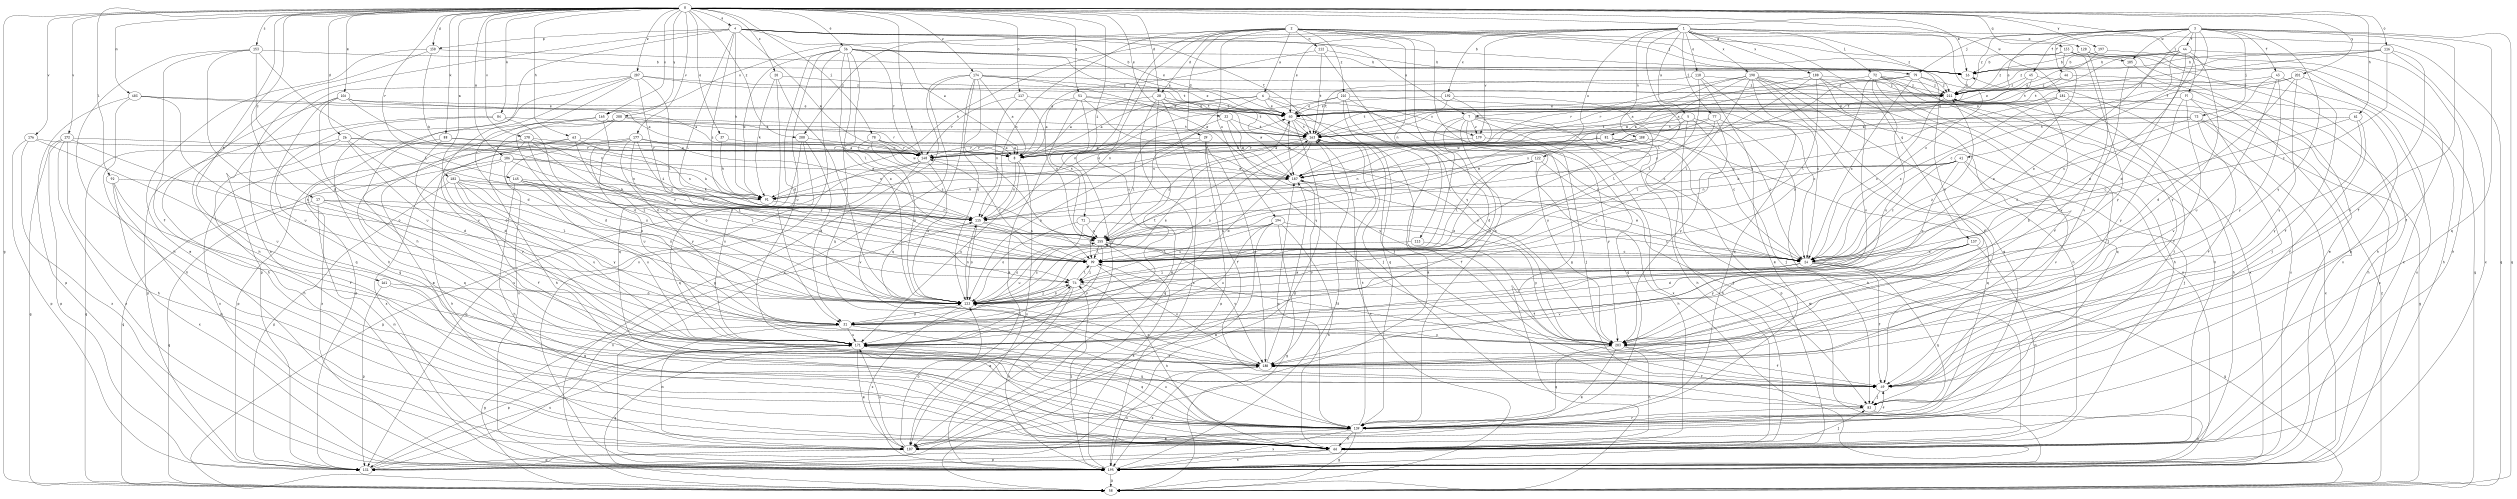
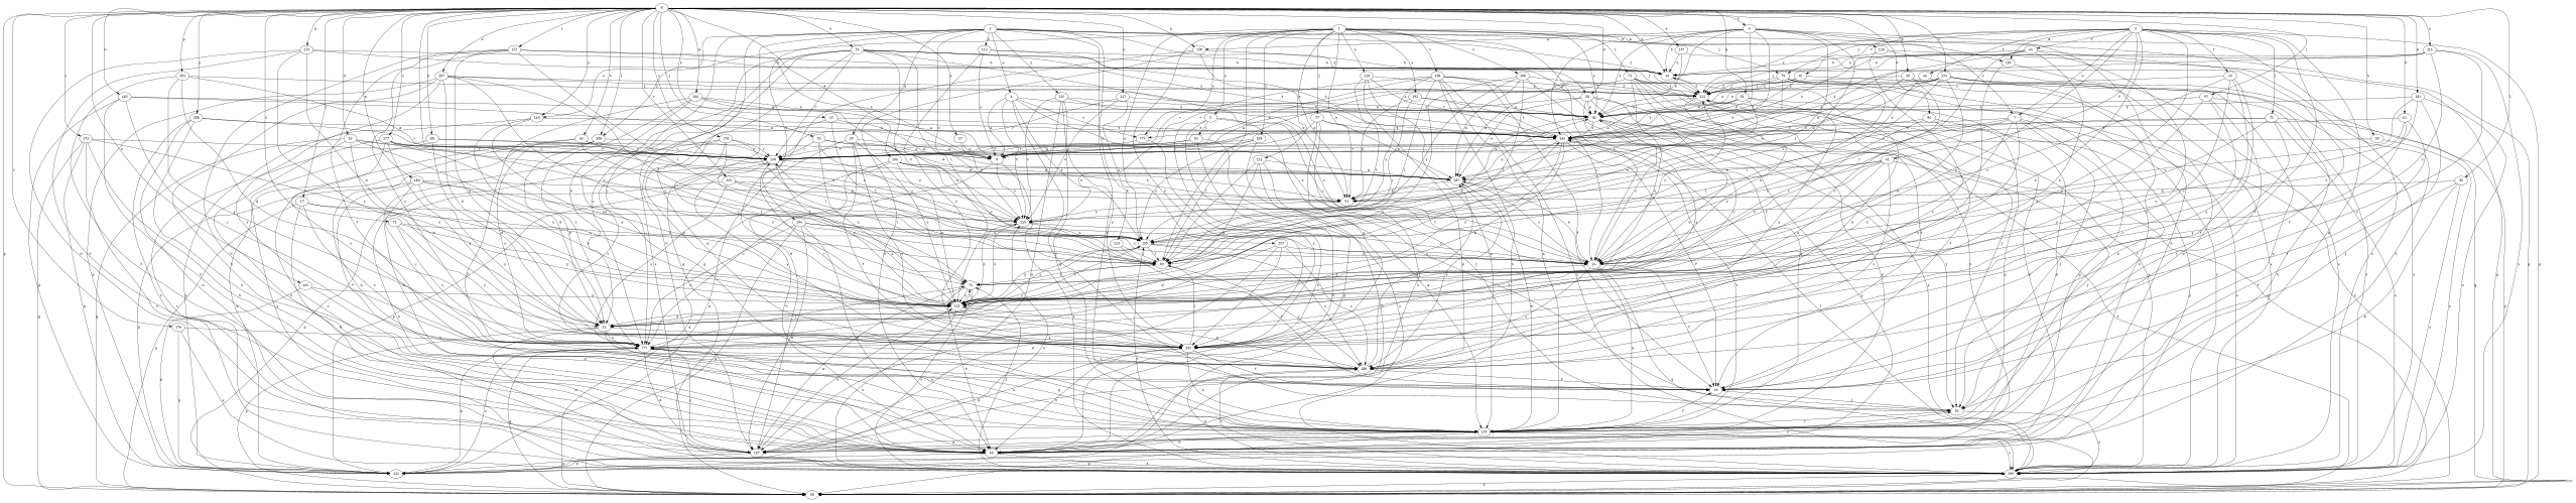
  strict digraph {
    fontname="JetBrains Mono"
    node [fontname="JetBrains Mono"]
    edge [fontname="JetBrains Mono"]
    0
    4
    16
    17
    20
    26
    28
    32
    36
    37
    51
    58
+   59
    61
    63
    70
    71
    84
    88
    92
    97
    n22 [label=403]
    104
    106
    116
    117
    130
    133
    145
    148
    153
    161
    165
    172
    174
    176
    177
    178
    181
    182
    197
    200
    201
    207
    208
    40
    91
    99
    7
    8
    66
    155
    163
    187
    195
    211
    107
    115
    180
    139
    123
    31
    203
    171
    24
    49
    131
    74
    83
    1
    5
    72
    77
    108
    118
    120
    122
    137
    179
    188
    190
    192
    81
    2
    6
    29
    79
    112
    113
    185
    194
    210
    3
    41
    43
    44
    45
    46
    73
    0 -> 4 [label=a]
    0 -> 16 [label=b]
    0 -> 17 [label=c]
    0 -> 20 [label=c]
    0 -> 26 [label=d]
    0 -> 28 [label=d]
    0 -> 32 [label=e]
    0 -> 36 [label=e]
    0 -> 37 [label=e]
    0 -> 51 [label=g]
    0 -> 58 [label=g]
+   0 -> 59 [label=h]
    0 -> 61 [label=h]
    0 -> 63 [label=h]
    0 -> 70 [label=i]
    0 -> 71 [label=i]
    0 -> 84 [label=k]
    0 -> 88 [label=k]
    0 -> 92 [label=l]
    0 -> 97 [label=l]
    0 -> n22 [label=m]
    0 -> 104 [label=m]
    0 -> 106 [label=m]
    0 -> 116 [label=o]
    0 -> 117 [label=o]
    0 -> 130 [label=p]
    0 -> 133 [label=q]
    0 -> 145 [label=r]
    0 -> 148 [label=r]
    0 -> 153 [label=s]
    0 -> 161 [label=t]
    0 -> 165 [label=u]
    0 -> 172 [label=v]
    0 -> 174 [label=v]
    0 -> 176 [label=v]
    0 -> 177 [label=v]
    0 -> 178 [label=v]
    0 -> 181 [label=w]
    0 -> 182 [label=w]
    0 -> 197 [label=y]
    0 -> 200 [label=y]
    0 -> 201 [label=y]
    0 -> 207 [label=z]
    0 -> 208 [label=z]
    4 -> 16 [label=b]
    4 -> 130 [label=p]
    4 -> 40 [label=e]
    4 -> 91 [label=k]
    4 -> 99 [label=l]
    4 -> 7 [label=a]
    4 -> 8 [label=a]
    4 -> 66 [label=h]
    4 -> 155 [label=s]
    4 -> 163 [label=t]
    4 -> 187 [label=w]
    4 -> 195 [label=x]
    16 -> 211 [label=z]
    17 -> 58 [label=g]
    17 -> 99 [label=l]
    17 -> 107 [label=m]
    17 -> 115 [label=n]
    17 -> 180 [label=v]
    20 -> 91 [label=k]
    20 -> 211 [label=z]
    20 -> 139 [label=q]
    20 -> 123 [label=o]
    26 -> 58 [label=g]
    26 -> 148 [label=r]
    26 -> 66 [label=h]
    26 -> 115 [label=n]
    26 -> 123 [label=o]
    26 -> 31 [label=d]
    28 -> 58 [label=g]
    28 -> 40 [label=e]
    28 -> 8 [label=a]
    28 -> 187 [label=w]
    28 -> 195 [label=x]
    28 -> 107 [label=m]
    28 -> 203 [label=y]
    32 -> 99 [label=l]
    32 -> 163 [label=t]
    32 -> 187 [label=w]
    32 -> 203 [label=y]
    36 -> 16 [label=b]
    36 -> 148 [label=r]
    36 -> 40 [label=e]
    36 -> 91 [label=k]
    36 -> 99 [label=l]
    36 -> 163 [label=t]
    36 -> 195 [label=x]
    36 -> 139 [label=q]
    36 -> 123 [label=o]
    36 -> 31 [label=d]
    36 -> 171 [label=u]
    37 -> 91 [label=k]
    37 -> 8 [label=a]
    51 -> 40 [label=e]
    51 -> 8 [label=a]
    51 -> 155 [label=s]
    51 -> 163 [label=t]
    51 -> 107 [label=m]
    51 -> 203 [label=y]
    58 -> 163 [label=t]
    58 -> 211 [label=z]
+   59 -> 148 [label=r]
+   59 -> 195 [label=x]
    61 -> 163 [label=t]
    61 -> 203 [label=y]
    61 -> 24 [label=c]
    61 -> 49 [label=f]
    63 -> 148 [label=r]
    63 -> 195 [label=x]
    63 -> 115 [label=n]
    63 -> 131 [label=p]
    63 -> 74 [label=i]
    70 -> 148 [label=r]
    70 -> 8 [label=a]
    70 -> 155 [label=s]
    70 -> 187 [label=w]
    70 -> 123 [label=o]
    71 -> 155 [label=s]
    71 -> 123 [label=o]
    71 -> 203 [label=y]
    71 -> 171 [label=u]
    84 -> 163 [label=t]
    84 -> 139 [label=q]
    84 -> 123 [label=o]
    84 -> 131 [label=p]
    88 -> 148 [label=r]
    88 -> 8 [label=a]
    88 -> 195 [label=x]
    88 -> 31 [label=d]
    92 -> 91 [label=k]
    92 -> 195 [label=x]
    92 -> 107 [label=m]
    92 -> 49 [label=f]
    97 -> 40 [label=e]
    97 -> 66 [label=h]
    97 -> 180 [label=v]
    97 -> 203 [label=y]
    97 -> 83 [label=j]
    n22 -> 40 [label=e]
    n22 -> 8 [label=a]
    n22 -> 66 [label=h]
    n22 -> 171 [label=u]
    n22 -> 131 [label=p]
    104 -> 40 [label=e]
    104 -> 8 [label=a]
    104 -> 66 [label=h]
    104 -> 115 [label=n]
    104 -> 139 [label=q]
    104 -> 171 [label=u]
    106 -> 58 [label=g]
    106 -> 91 [label=k]
    106 -> 66 [label=h]
    106 -> 187 [label=w]
    106 -> 123 [label=o]
    106 -> 24 [label=c]
    116 -> 16 [label=b]
    116 -> 163 [label=t]
    116 -> 195 [label=x]
    116 -> 211 [label=z]
    116 -> 180 [label=v]
    116 -> 24 [label=c]
    117 -> 148 [label=r]
    117 -> 40 [label=e]
    117 -> 155 [label=s]
    117 -> 115 [label=n]
    130 -> 16 [label=b]
    130 -> 91 [label=k]
    130 -> 66 [label=h]
    130 -> 107 [label=m]
    133 -> 16 [label=b]
    133 -> 66 [label=h]
    133 -> 211 [label=z]
    133 -> 107 [label=m]
    133 -> 123 [label=o]
    133 -> 203 [label=y]
    145 -> 91 [label=k]
    145 -> 99 [label=l]
    145 -> 66 [label=h]
    145 -> 115 [label=n]
    145 -> 171 [label=u]
    148 -> 58 [label=g]
    148 -> 187 [label=w]
    148 -> 180 [label=v]
    148 -> 123 [label=o]
    148 -> 131 [label=p]
    153 -> 16 [label=b]
    153 -> 99 [label=l]
    153 -> 66 [label=h]
    153 -> 31 [label=d]
    153 -> 171 [label=u]
    153 -> 49 [label=f]
    161 -> 139 [label=q]
    161 -> 123 [label=o]
    161 -> 131 [label=p]
    165 -> 163 [label=t]
    165 -> 123 [label=o]
    165 -> 31 [label=d]
    165 -> 131 [label=p]
    172 -> 58 [label=g]
    172 -> 148 [label=r]
    172 -> 66 [label=h]
    172 -> 195 [label=x]
    172 -> 123 [label=o]
    172 -> 131 [label=p]
    174 -> 58 [label=g]
    174 -> 40 [label=e]
    174 -> 99 [label=l]
    174 -> 8 [label=a]
    174 -> 187 [label=w]
    174 -> 195 [label=x]
    174 -> 211 [label=z]
    174 -> 139 [label=q]
    174 -> 123 [label=o]
-   176 -> 8 [label=a]
+   153 -> 8 [label=a]
    176 -> 195 [label=x]
    176 -> 171 [label=u]
    176 -> 131 [label=p]
    177 -> 148 [label=r]
    177 -> 155 [label=s]
    177 -> 195 [label=x]
    177 -> 115 [label=n]
    177 -> 123 [label=o]
    177 -> 203 [label=y]
    177 -> 171 [label=u]
    178 -> 148 [label=r]
    178 -> 99 [label=l]
    178 -> 180 [label=v]
    178 -> 139 [label=q]
    178 -> 123 [label=o]
    178 -> 74 [label=i]
    181 -> 40 [label=e]
    181 -> 155 [label=s]
    181 -> 195 [label=x]
    181 -> 24 [label=c]
    181 -> 83 [label=j]
    182 -> 91 [label=k]
    182 -> 155 [label=s]
    182 -> 123 [label=o]
    182 -> 203 [label=y]
    182 -> 171 [label=u]
    182 -> 49 [label=f]
    182 -> 131 [label=p]
    197 -> 16 [label=b]
    197 -> 40 [label=e]
    197 -> 49 [label=f]
    200 -> 148 [label=r]
    200 -> 66 [label=h]
    200 -> 163 [label=t]
    200 -> 195 [label=x]
    200 -> 107 [label=m]
    201 -> 66 [label=h]
    201 -> 187 [label=w]
    201 -> 211 [label=z]
    201 -> 31 [label=d]
    201 -> 203 [label=y]
    207 -> 99 [label=l]
    207 -> 66 [label=h]
    207 -> 163 [label=t]
    207 -> 211 [label=z]
    207 -> 180 [label=v]
    207 -> 31 [label=d]
    207 -> 131 [label=p]
    207 -> 74 [label=i]
    208 -> 148 [label=r]
    208 -> 139 [label=q]
    208 -> 31 [label=d]
    208 -> 171 [label=u]
    40 -> 163 [label=t]
    40 -> 187 [label=w]
    40 -> 24 [label=c]
    40 -> 131 [label=p]
    40 -> 83 [label=j]
    91 -> 40 [label=e]
    91 -> 115 [label=n]
    99 -> 148 [label=r]
    99 -> 180 [label=v]
    99 -> 74 [label=i]
    7 -> 99 [label=l]
    7 -> 195 [label=x]
    7 -> 139 [label=q]
    7 -> 31 [label=d]
    7 -> 171 [label=u]
    7 -> 24 [label=c]
    7 -> 83 [label=j]
    7 -> 179 [label=v]
    8 -> 195 [label=x]
    8 -> 115 [label=n]
    8 -> 171 [label=u]
    66 -> 195 [label=x]
    66 -> 131 [label=p]
    66 -> 83 [label=j]
    155 -> 99 [label=l]
    155 -> 180 [label=v]
    155 -> 123 [label=o]
    155 -> 171 [label=u]
    155 -> 24 [label=c]
    163 -> 148 [label=r]
    163 -> 155 [label=s]
    163 -> 123 [label=o]
    163 -> 31 [label=d]
    163 -> 49 [label=f]
    187 -> 91 [label=k]
    187 -> 180 [label=v]
    187 -> 24 [label=c]
    195 -> 58 [label=g]
    195 -> 155 [label=s]
    195 -> 163 [label=t]
    195 -> 180 [label=v]
    195 -> 74 [label=i]
    211 -> 40 [label=e]
    211 -> 66 [label=h]
    211 -> 24 [label=c]
    211 -> 49 [label=f]
    107 -> 123 [label=o]
    107 -> 171 [label=u]
    107 -> 131 [label=p]
    115 -> 155 [label=s]
    115 -> 123 [label=o]
    115 -> 24 [label=c]
    180 -> 16 [label=b]
    180 -> 187 [label=w]
    180 -> 195 [label=x]
    180 -> 123 [label=o]
    180 -> 49 [label=f]
    139 -> 58 [label=g]
    139 -> 66 [label=h]
    139 -> 163 [label=t]
    139 -> 187 [label=w]
    139 -> 195 [label=x]
    139 -> 107 [label=m]
    139 -> 171 [label=u]
    139 -> 49 [label=f]
    123 -> 155 [label=s]
    123 -> 163 [label=t]
    123 -> 195 [label=x]
    123 -> 211 [label=z]
    123 -> 115 [label=n]
    123 -> 31 [label=d]
    123 -> 74 [label=i]
    31 -> 58 [label=g]
    31 -> 40 [label=e]
    31 -> 107 [label=m]
    31 -> 139 [label=q]
    31 -> 203 [label=y]
    31 -> 171 [label=u]
+   203 -> 148 [label=r]
    203 -> 99 [label=l]
    203 -> 66 [label=h]
    203 -> 107 [label=m]
    203 -> 139 [label=q]
    203 -> 49 [label=f]
    171 -> 58 [label=g]
    171 -> 107 [label=m]
    171 -> 180 [label=v]
    171 -> 139 [label=q]
    171 -> 131 [label=p]
    171 -> 74 [label=i]
    24 -> 58 [label=g]
    24 -> 187 [label=w]
    24 -> 180 [label=v]
    24 -> 139 [label=q]
    24 -> 49 [label=f]
    24 -> 74 [label=i]
    49 -> 83 [label=j]
    131 -> 115 [label=n]
    131 -> 171 [label=u]
    74 -> 99 [label=l]
    74 -> 66 [label=h]
    74 -> 195 [label=x]
    74 -> 107 [label=m]
    74 -> 123 [label=o]
    83 -> 195 [label=x]
    83 -> 139 [label=r]
    1 -> 58 [label=g]
    1 -> 208 [label=z]
    1 -> 40 [label=e]
    1 -> 91 [label=k]
    1 -> 99 [label=l]
    1 -> 203 [label=y]
    1 -> 24 [label=c]
    1 -> 5 [label=a]
    1 -> 72 [label=i]
    1 -> 77 [label=j]
    1 -> 108 [label=n]
    1 -> 118 [label=o]
    1 -> 120 [label=o]
    1 -> 122 [label=o]
    1 -> 137 [label=q]
    1 -> 179 [label=v]
    1 -> 188 [label=x]
    1 -> 190 [label=x]
    1 -> 192 [label=x]
    5 -> 66 [label=h]
    5 -> 24 [label=c]
    5 -> 131 [label=p]
    5 -> 83 [label=j]
    5 -> 81 [label=j]
    72 -> 66 [label=h]
    72 -> 187 [label=w]
    72 -> 195 [label=x]
    72 -> 211 [label=z]
    72 -> 123 [label=o]
    72 -> 171 [label=u]
    72 -> 49 [label=f]
    72 -> 83 [label=j]
    77 -> 99 [label=l]
    77 -> 66 [label=h]
    77 -> 163 [label=t]
    77 -> 187 [label=w]
    77 -> 203 [label=y]
    108 -> 148 [label=r]
    108 -> 155 [label=s]
    108 -> 115 [label=n]
    108 -> 139 [label=q]
    118 -> 99 [label=l]
    118 -> 163 [label=t]
    118 -> 211 [label=z]
    118 -> 107 [label=m]
    118 -> 139 [label=q]
    120 -> 16 [label=b]
    120 -> 58 [label=g]
    120 -> 195 [label=x]
    120 -> 180 [label=v]
    122 -> 99 [label=l]
    122 -> 66 [label=h]
    122 -> 187 [label=w]
    122 -> 123 [label=o]
    122 -> 83 [label=j]
    137 -> 107 [label=m]
    137 -> 180 [label=v]
    137 -> 31 [label=d]
    137 -> 203 [label=y]
    137 -> 24 [label=c]
    179 -> 148 [label=r]
    179 -> 203 [label=y]
    188 -> 99 [label=l]
    188 -> 155 [label=s]
    188 -> 187 [label=w]
    188 -> 211 [label=z]
    188 -> 139 [label=q]
    188 -> 171 [label=u]
    190 -> 148 [label=r]
    190 -> 99 [label=l]
    190 -> 8 [label=a]
    190 -> 66 [label=h]
    190 -> 155 [label=s]
    190 -> 195 [label=x]
    190 -> 211 [label=z]
    190 -> 139 [label=q]
    190 -> 24 [label=c]
    190 -> 49 [label=f]
    192 -> 40 [label=e]
    192 -> 91 [label=k]
    192 -> 99 [label=l]
    192 -> 163 [label=t]
    81 -> 148 [label=r]
    81 -> 8 [label=a]
    81 -> 66 [label=h]
    81 -> 195 [label=x]
    2 -> 28 [label=d]
    2 -> 58 [label=g]
    2 -> 165 [label=u]
    2 -> 211 [label=z]
    2 -> 107 [label=m]
    2 -> 115 [label=n]
    2 -> 139 [label=q]
    2 -> 171 [label=u]
    2 -> 6 [label=a]
    2 -> 29 [label=d]
    2 -> 79 [label=j]
    2 -> 112 [label=n]
    2 -> 113 [label=n]
    2 -> 185 [label=w]
    2 -> 194 [label=x]
    2 -> 210 [label=z]
    6 -> 40 [label=e]
    6 -> 8 [label=a]
    6 -> 155 [label=s]
    6 -> 115 [label=n]
    6 -> 24 [label=c]
    6 -> 83 [label=j]
    6 -> 179 [label=v]
    29 -> 8 [label=a]
    29 -> 180 [label=v]
    29 -> 123 [label=o]
    29 -> 49 [label=f]
    29 -> 131 [label=p]
    79 -> 148 [label=r]
    79 -> 66 [label=h]
    79 -> 195 [label=x]
    79 -> 211 [label=z]
    79 -> 115 [label=n]
    79 -> 24 [label=c]
    112 -> 16 [label=b]
    112 -> 8 [label=a]
    112 -> 163 [label=t]
    112 -> 203 [label=y]
    113 -> 99 [label=l]
    113 -> 49 [label=f]
    185 -> 195 [label=x]
    185 -> 180 [label=v]
    194 -> 58 [label=g]
    194 -> 66 [label=h]
    194 -> 155 [label=s]
    194 -> 107 [label=m]
    194 -> 171 [label=u]
    194 -> 24 [label=c]
    194 -> 74 [label=i]
    210 -> 40 [label=e]
    210 -> 107 [label=m]
    210 -> 115 [label=n]
    210 -> 139 [label=q]
    210 -> 203 [label=y]
    210 -> 24 [label=c]
    3 -> 58 [label=g]
    3 -> 7 [label=a]
    3 -> 211 [label=z]
    3 -> 139 [label=q]
    3 -> 123 [label=o]
    3 -> 31 [label=d]
    3 -> 203 [label=y]
    3 -> 49 [label=f]
    3 -> 79 [label=j]
    3 -> 185 [label=w]
    3 -> 41 [label=f]
    3 -> 43 [label=f]
    3 -> 44 [label=f]
    3 -> 45 [label=f]
    3 -> 46 [label=f]
    3 -> 73 [label=i]
    41 -> 91 [label=k]
    41 -> 187 [label=w]
    41 -> 115 [label=n]
    41 -> 180 [label=v]
    41 -> 123 [label=o]
    41 -> 24 [label=c]
    41 -> 83 [label=j]
    43 -> 211 [label=z]
    43 -> 203 [label=y]
    43 -> 171 [label=u]
    43 -> 24 [label=c]
    43 -> 49 [label=f]
    44 -> 16 [label=b]
    44 -> 8 [label=a]
    44 -> 66 [label=h]
    44 -> 163 [label=t]
    44 -> 123 [label=o]
    44 -> 203 [label=y]
    44 -> 24 [label=c]
    45 -> 40 [label=e]
    45 -> 163 [label=t]
    45 -> 211 [label=z]
    45 -> 139 [label=q]
    46 -> 8 [label=a]
    46 -> 195 [label=x]
    46 -> 211 [label=z]
    73 -> 58 [label=g]
    73 -> 148 [label=r]
    73 -> 163 [label=t]
    73 -> 195 [label=x]
    73 -> 49 [label=f]
    73 -> 74 [label=i]
  }
